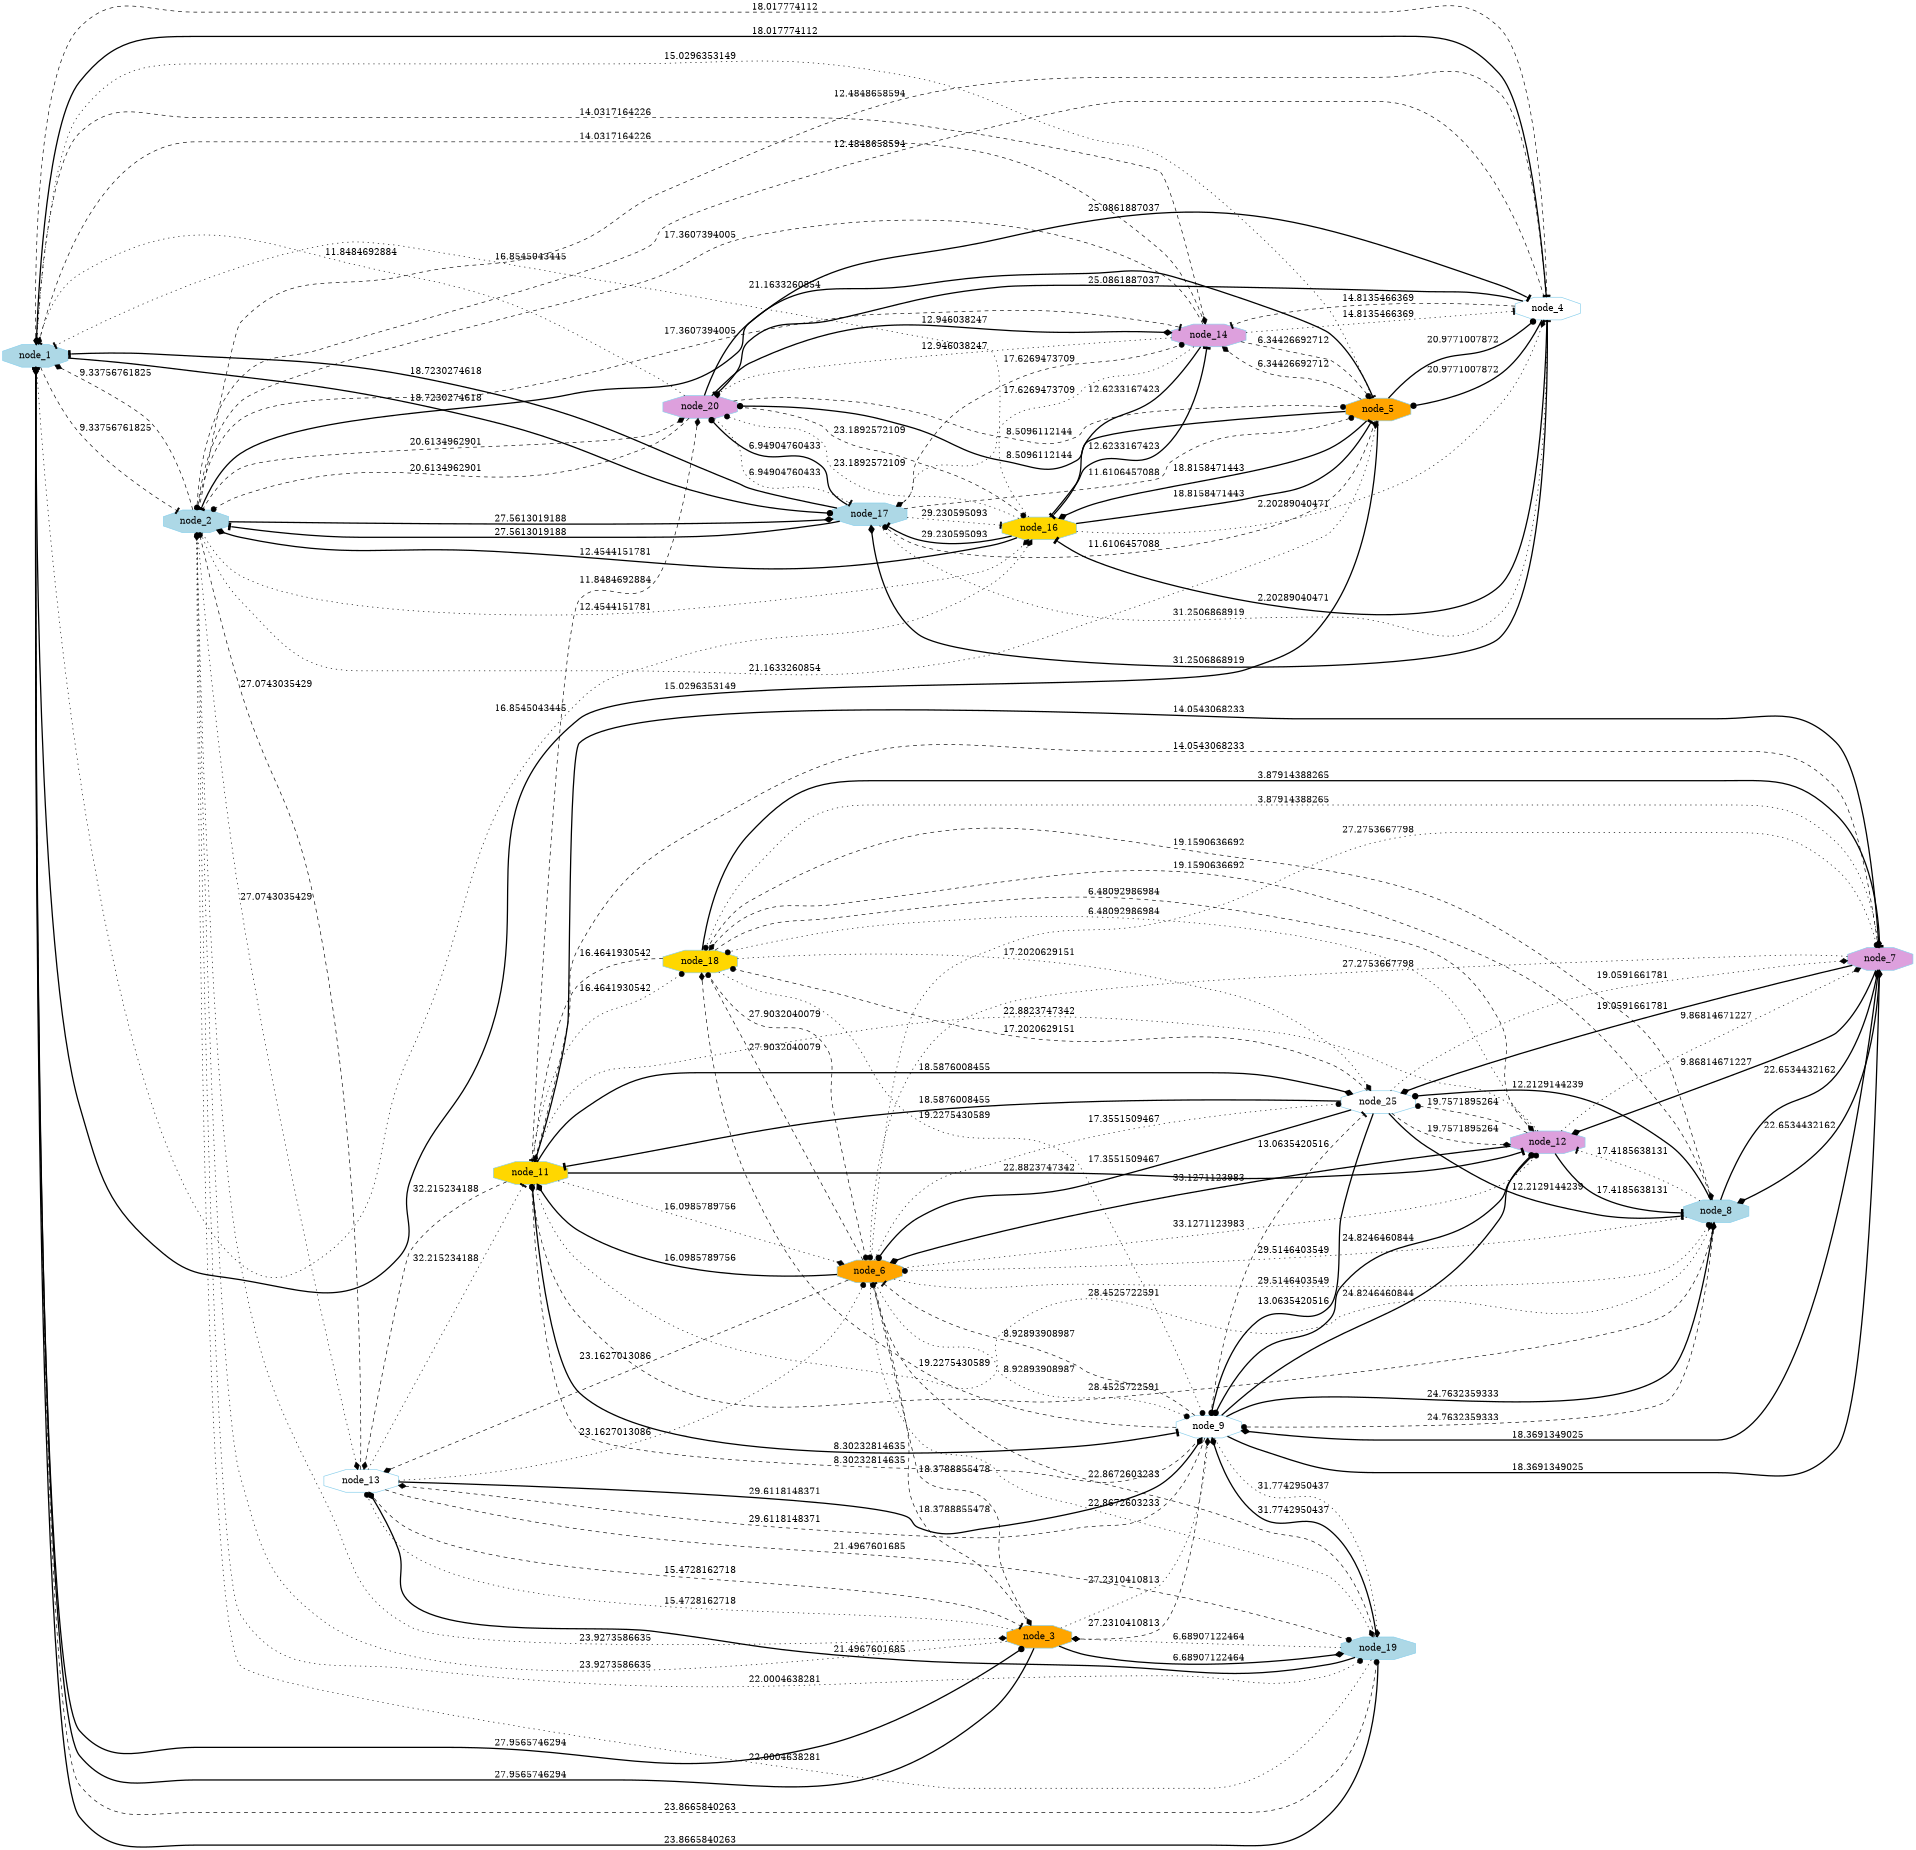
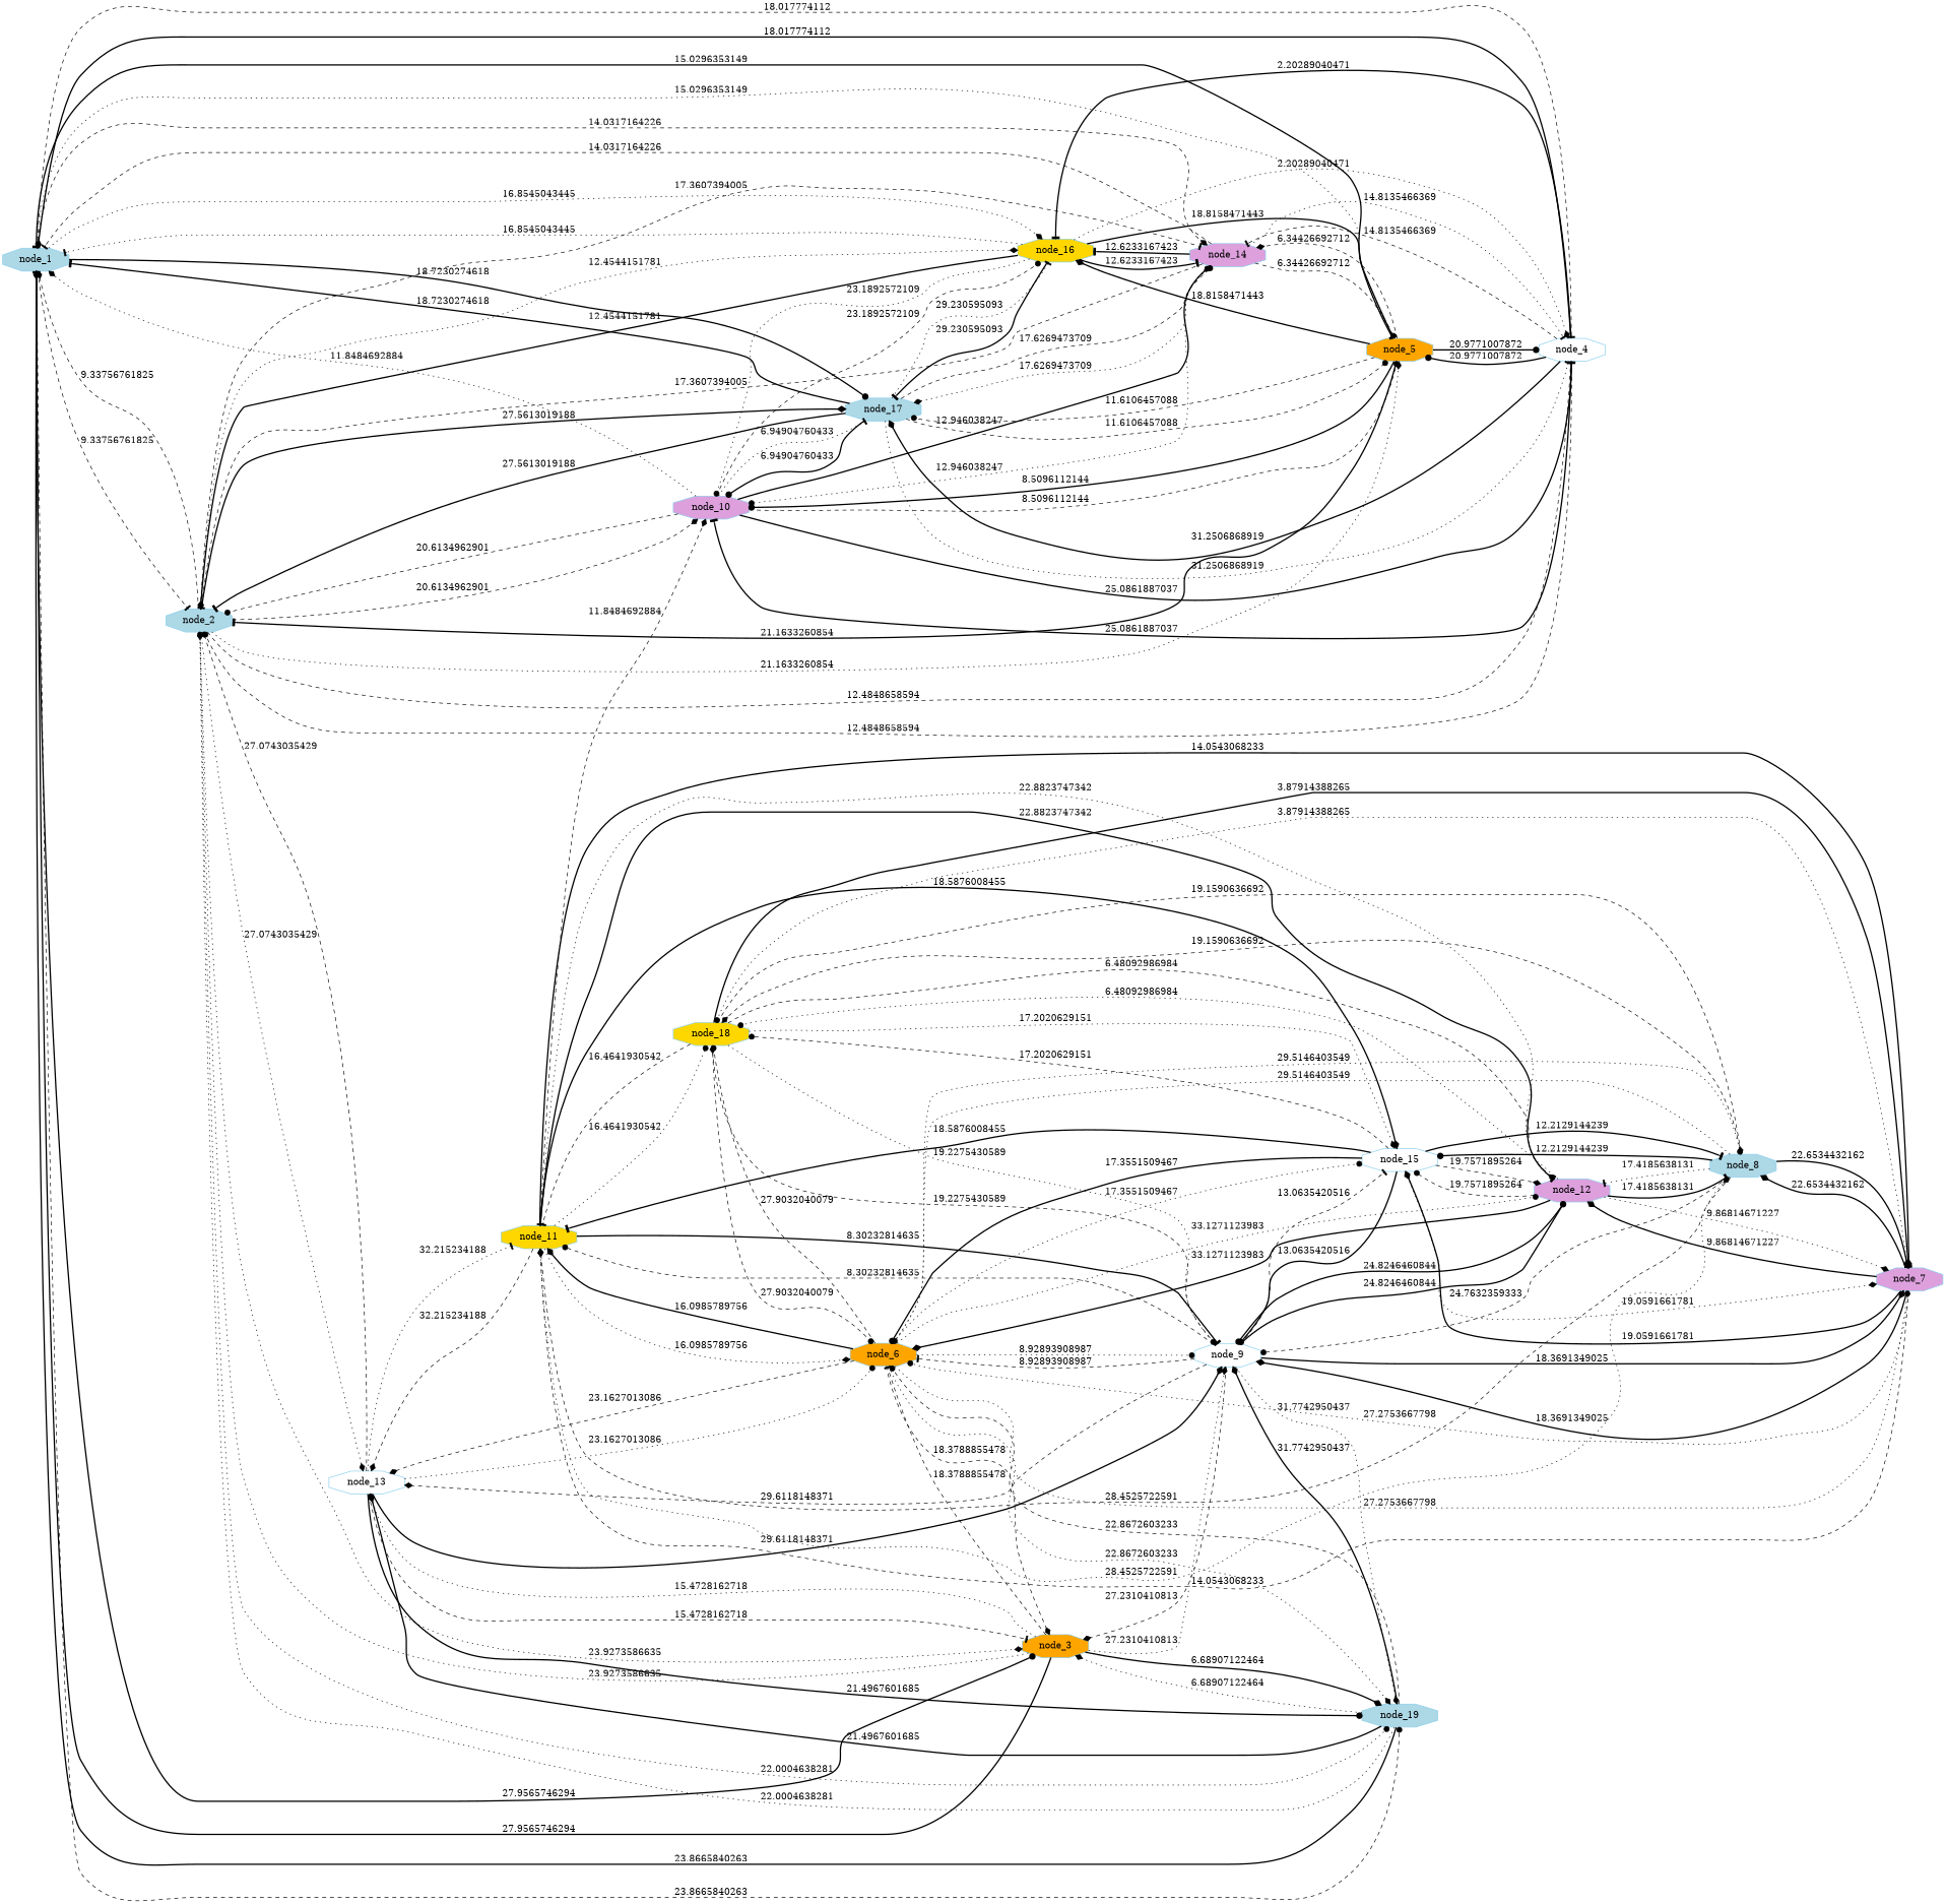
  digraph {
    aspect=1
    rankdir=LR
    node [color=skyblue fillcolor=lightblue shape=octagon style=filled]
    edge [arrowhead=diamond style=bold]
    node_1 [height=.3 width=.3]
    node_2 [height=.3 width=.3]
    node_3 [fillcolor=orange height=.3 width=.3]
    node_4 [fillcolor=white height=.3 width=.3]
    node_5 [fillcolor=orange height=.3 width=.3]
    node_14 [fillcolor=plum height=.3 width=.3]
    node_16 [fillcolor=gold height=.3 width=.3]
    node_17 [height=.3 width=.3]
    node_19 [height=.3 width=.3]
-   node_10 [fillcolor=plum height=.3 width=.3 label=node_20]
+   node_10 [fillcolor=plum height=.3 width=.3]
    node_13 [fillcolor=white height=.3 width=.3]
    node_6 [fillcolor=orange height=.3 width=.3]
    node_9 [fillcolor=white height=.3 width=.3]
    node_11 [fillcolor=gold height=.3 width=.3]
    node_7 [fillcolor=plum height=.3 width=.3]
    node_8 [height=.3 width=.3]
    node_12 [fillcolor=plum height=.3 width=.3]
-   node_15 [fillcolor=white height=.3 width=.3 label=node_25]
+   node_15 [fillcolor=white height=.3 width=.3]
    node_18 [fillcolor=gold height=.3 width=.3]
    node_1 -> node_2 [arrowhead=tee label=9.33756761825 style=dashed]
    node_1 -> node_3 [arrowhead=dot label=27.9565746294]
    node_1 -> node_4 [arrowhead=tee label=18.017774112 style=dashed]
    node_1 -> node_5 [arrowhead=tee label=15.0296353149 style=dotted]
    node_1 -> node_14 [label=14.0317164226 style=dashed]
    node_1 -> node_16 [label=16.8545043445 style=dotted]
    node_1 -> node_17 [arrowhead=dot label=18.7230274618]
    node_1 -> node_19 [arrowhead=dot label=23.8665840263 style=dashed]
    node_2 -> node_1 [label=9.33756761825 style=dashed]
    node_2 -> node_3 [label=23.9273586635 style=dotted]
    node_2 -> node_4 [arrowhead=tee label=12.4848658594 style=dashed]
    node_2 -> node_5 [label=21.1633260854 style=dotted]
    node_2 -> node_14 [arrowhead=tee label=17.3607394005 style=dashed]
    node_2 -> node_16 [label=12.4544151781 style=dotted]
    node_2 -> node_17 [label=27.5613019188]
    node_2 -> node_19 [arrowhead=dot label=22.0004638281 style=dotted]
    node_2 -> node_10 [label=20.6134962901 style=dashed]
    node_2 -> node_13 [label=27.0743035429 style=dotted]
    node_3 -> node_1 [arrowhead=tee label=27.9565746294]
    node_3 -> node_2 [arrowhead=dot label=23.9273586635 style=dotted]
    node_3 -> node_19 [label=6.68907122464]
    node_3 -> node_13 [arrowhead=dot label=15.4728162718 style=dotted]
    node_3 -> node_6 [arrowhead=tee label=18.3788855478 style=dashed]
    node_3 -> node_9 [label=27.2310410813 style=dotted]
    node_4 -> node_1 [label=18.017774112]
    node_4 -> node_2 [arrowhead=dot label=12.4848658594 style=dashed]
    node_4 -> node_5 [arrowhead=dot label=20.9771007872]
    node_4 -> node_14 [arrowhead=tee label=14.8135466369 style=dashed]
    node_4 -> node_16 [arrowhead=tee label=2.20289040471]
    node_4 -> node_17 [label=31.2506868919]
    node_4 -> node_10 [arrowhead=tee label=25.0861887037]
    node_5 -> node_1 [arrowhead=tee label=15.0296353149]
    node_5 -> node_2 [arrowhead=tee label=21.1633260854]
    node_5 -> node_4 [arrowhead=dot label=20.9771007872]
    node_5 -> node_14 [label=6.34426692712 style=dashed]
    node_5 -> node_16 [label=18.8158471443]
    node_5 -> node_17 [arrowhead=dot label=11.6106457088 style=dashed]
    node_5 -> node_10 [arrowhead=dot label=8.5096112144]
    node_14 -> node_1 [arrowhead=tee label=14.0317164226 style=dashed]
    node_14 -> node_2 [arrowhead=tee label=17.3607394005 style=dashed]
    node_14 -> node_4 [arrowhead=tee label=14.8135466369 style=dotted]
    node_14 -> node_5 [arrowhead=dot label=6.34426692712 style=dashed]
    node_14 -> node_16 [arrowhead=tee label=12.6233167423]
    node_14 -> node_17 [label=17.6269473709 style=dotted]
    node_14 -> node_10 [arrowhead=dot label=12.946038247 style=dotted]
    node_16 -> node_1 [arrowhead=tee label=16.8545043445 style=dotted]
    node_16 -> node_2 [label=12.4544151781]
    node_16 -> node_4 [label=2.20289040471 style=dotted]
    node_16 -> node_5 [arrowhead=tee label=18.8158471443]
    node_16 -> node_14 [arrowhead=tee label=12.6233167423]
    node_16 -> node_17 [arrowhead=tee label=29.230595093]
    node_16 -> node_10 [arrowhead=dot label=23.1892572109 style=dotted]
    node_17 -> node_1 [arrowhead=tee label=18.7230274618]
    node_17 -> node_2 [arrowhead=tee label=27.5613019188]
    node_17 -> node_4 [arrowhead=tee label=31.2506868919 style=dotted]
    node_17 -> node_5 [arrowhead=dot label=11.6106457088 style=dashed]
    node_17 -> node_14 [arrowhead=dot label=17.6269473709 style=dashed]
    node_17 -> node_16 [arrowhead=tee label=29.230595093 style=dotted]
    node_17 -> node_10 [arrowhead=dot label=6.94904760433]
    node_19 -> node_1 [label=23.8665840263]
    node_19 -> node_2 [label=22.0004638281 style=dotted]
    node_19 -> node_3 [label=6.68907122464 style=dotted]
    node_19 -> node_13 [label=21.4967601685]
    node_19 -> node_6 [arrowhead=dot label=22.8672603233 style=dashed]
    node_19 -> node_9 [label=31.7742950437]
    node_10 -> node_1 [label=11.8484692884 style=dotted]
    node_10 -> node_2 [arrowhead=dot label=20.6134962901 style=dashed]
    node_10 -> node_4 [arrowhead=tee label=25.0861887037]
    node_10 -> node_5 [arrowhead=dot label=8.5096112144 style=dashed]
    node_10 -> node_14 [label=12.946038247]
    node_10 -> node_16 [arrowhead=dot label=23.1892572109 style=dashed]
    node_10 -> node_17 [arrowhead=tee label=6.94904760433 style=dotted]
    node_13 -> node_2 [arrowhead=dot label=27.0743035429 style=dashed]
    node_13 -> node_3 [arrowhead=tee label=15.4728162718 style=dashed]
-   node_13 -> node_19 [arrowhead=dot label=21.4967601685 style=dashed]
+   node_13 -> node_19 [arrowhead=dot label=21.4967601685]
    node_13 -> node_6 [arrowhead=dot label=23.1627013086 style=dotted]
    node_13 -> node_9 [label=29.6118148371]
    node_13 -> node_11 [arrowhead=tee label=32.215234188 style=dotted]
    node_6 -> node_3 [label=18.3788855478 style=dashed]
    node_6 -> node_19 [label=22.8672603233 style=dotted]
    node_6 -> node_13 [label=23.1627013086 style=dashed]
    node_6 -> node_9 [arrowhead=dot label=8.92893908987 style=dotted]
    node_6 -> node_11 [label=16.0985789756]
    node_6 -> node_7 [arrowhead=dot label=27.2753667798 style=dotted]
    node_6 -> node_8 [arrowhead=dot label=29.5146403549 style=dotted]
    node_6 -> node_12 [arrowhead=dot label=33.1271123983 style=dotted]
    node_6 -> node_15 [arrowhead=dot label=17.3551509467 style=dotted]
    node_6 -> node_18 [arrowhead=dot label=27.9032040079 style=dashed]
    node_9 -> node_3 [label=27.2310410813 style=dashed]
    node_9 -> node_19 [label=31.7742950437 style=dotted]
    node_9 -> node_13 [label=29.6118148371 style=dashed]
    node_9 -> node_6 [arrowhead=tee label=8.92893908987 style=dashed]
    node_9 -> node_11 [arrowhead=dot label=8.30232814635 style=dashed]
    node_9 -> node_7 [label=18.3691349025]
-   node_9 -> node_8 [label=24.7632359333]
    node_9 -> node_12 [arrowhead=dot label=24.8246460844]
    node_9 -> node_15 [arrowhead=tee label=13.0635420516 style=dashed]
    node_9 -> node_18 [label=19.2275430589 style=dashed]
    node_11 -> node_10 [label=11.8484692884 style=dashed]
    node_11 -> node_13 [label=32.215234188 style=dashed]
    node_11 -> node_6 [label=16.0985789756 style=dotted]
    node_11 -> node_9 [arrowhead=tee label=8.30232814635]
    node_11 -> node_7 [label=14.0543068233]
    node_11 -> node_8 [label=28.4525722591 style=dotted]
    node_11 -> node_12 [arrowhead=tee label=22.8823747342]
    node_11 -> node_15 [label=18.5876008455]
    node_11 -> node_18 [arrowhead=dot label=16.4641930542 style=dotted]
    node_7 -> node_6 [arrowhead=dot label=27.2753667798 style=dotted]
    node_7 -> node_9 [label=18.3691349025]
    node_7 -> node_11 [label=14.0543068233 style=dashed]
    node_7 -> node_8 [label=22.6534432162]
    node_7 -> node_12 [label=9.86814671227]
    node_7 -> node_15 [label=19.0591661781]
    node_7 -> node_18 [arrowhead=dot label=3.87914388265 style=dotted]
    node_8 -> node_6 [arrowhead=dot label=29.5146403549 style=dotted]
    node_8 -> node_9 [arrowhead=dot label=24.7632359333 style=dashed]
    node_8 -> node_11 [label=28.4525722591 style=dashed]
    node_8 -> node_7 [label=22.6534432162]
    node_8 -> node_12 [arrowhead=tee label=17.4185638131 style=dotted]
    node_8 -> node_15 [arrowhead=dot label=12.2129144239]
    node_8 -> node_18 [label=19.1590636692 style=dashed]
    node_12 -> node_6 [label=33.1271123983]
    node_12 -> node_9 [arrowhead=dot label=24.8246460844]
    node_12 -> node_11 [arrowhead=tee label=22.8823747342 style=dotted]
    node_12 -> node_7 [label=9.86814671227 style=dotted]
    node_12 -> node_8 [arrowhead=tee label=17.4185638131]
    node_12 -> node_15 [arrowhead=dot label=19.7571895264 style=dashed]
    node_12 -> node_18 [arrowhead=dot label=6.48092986984 style=dotted]
    node_15 -> node_6 [arrowhead=dot label=17.3551509467]
    node_15 -> node_9 [arrowhead=dot label=13.0635420516]
    node_15 -> node_11 [arrowhead=tee label=18.5876008455]
    node_15 -> node_7 [label=19.0591661781 style=dotted]
    node_15 -> node_8 [arrowhead=tee label=12.2129144239]
    node_15 -> node_12 [label=19.7571895264 style=dashed]
    node_15 -> node_18 [arrowhead=dot label=17.2020629151 style=dashed]
    node_18 -> node_6 [arrowhead=dot label=27.9032040079 style=dashed]
    node_18 -> node_9 [arrowhead=dot label=19.2275430589 style=dotted]
    node_18 -> node_11 [arrowhead=tee label=16.4641930542 style=dashed]
    node_18 -> node_7 [arrowhead=tee label=3.87914388265]
    node_18 -> node_8 [label=19.1590636692 style=dashed]
    node_18 -> node_12 [label=6.48092986984 style=dashed]
    node_18 -> node_15 [label=17.2020629151 style=dotted]
  }
